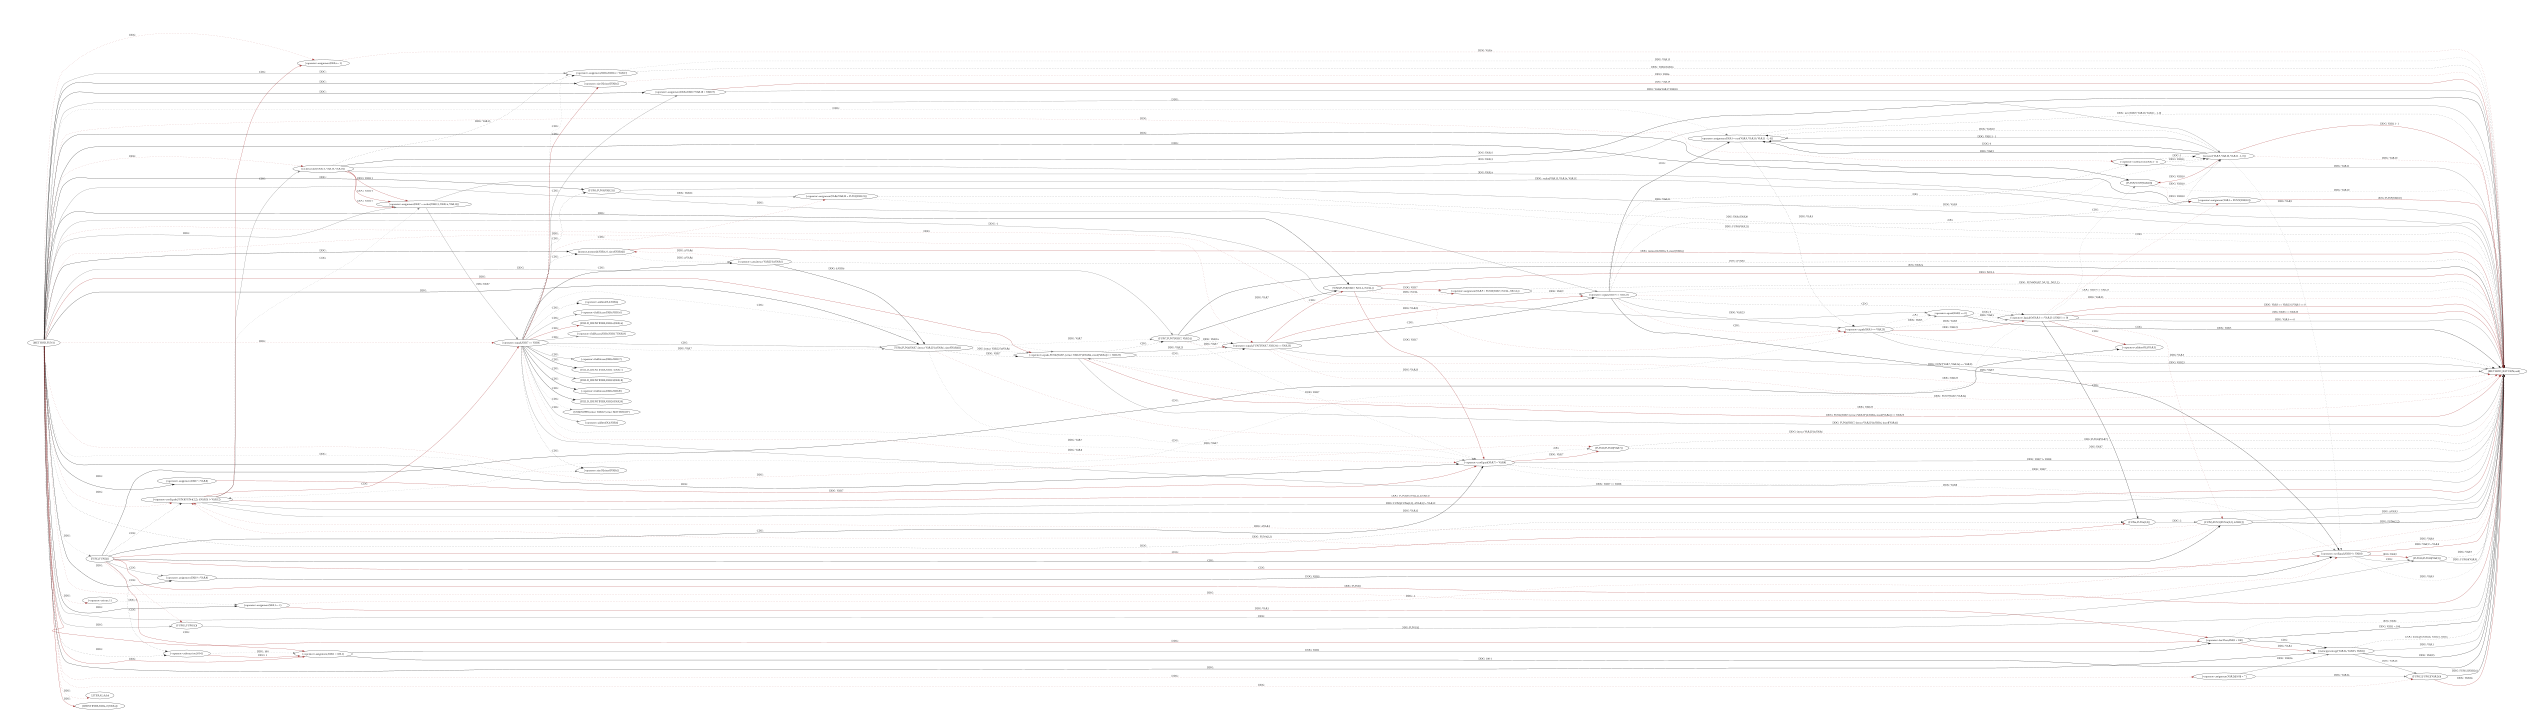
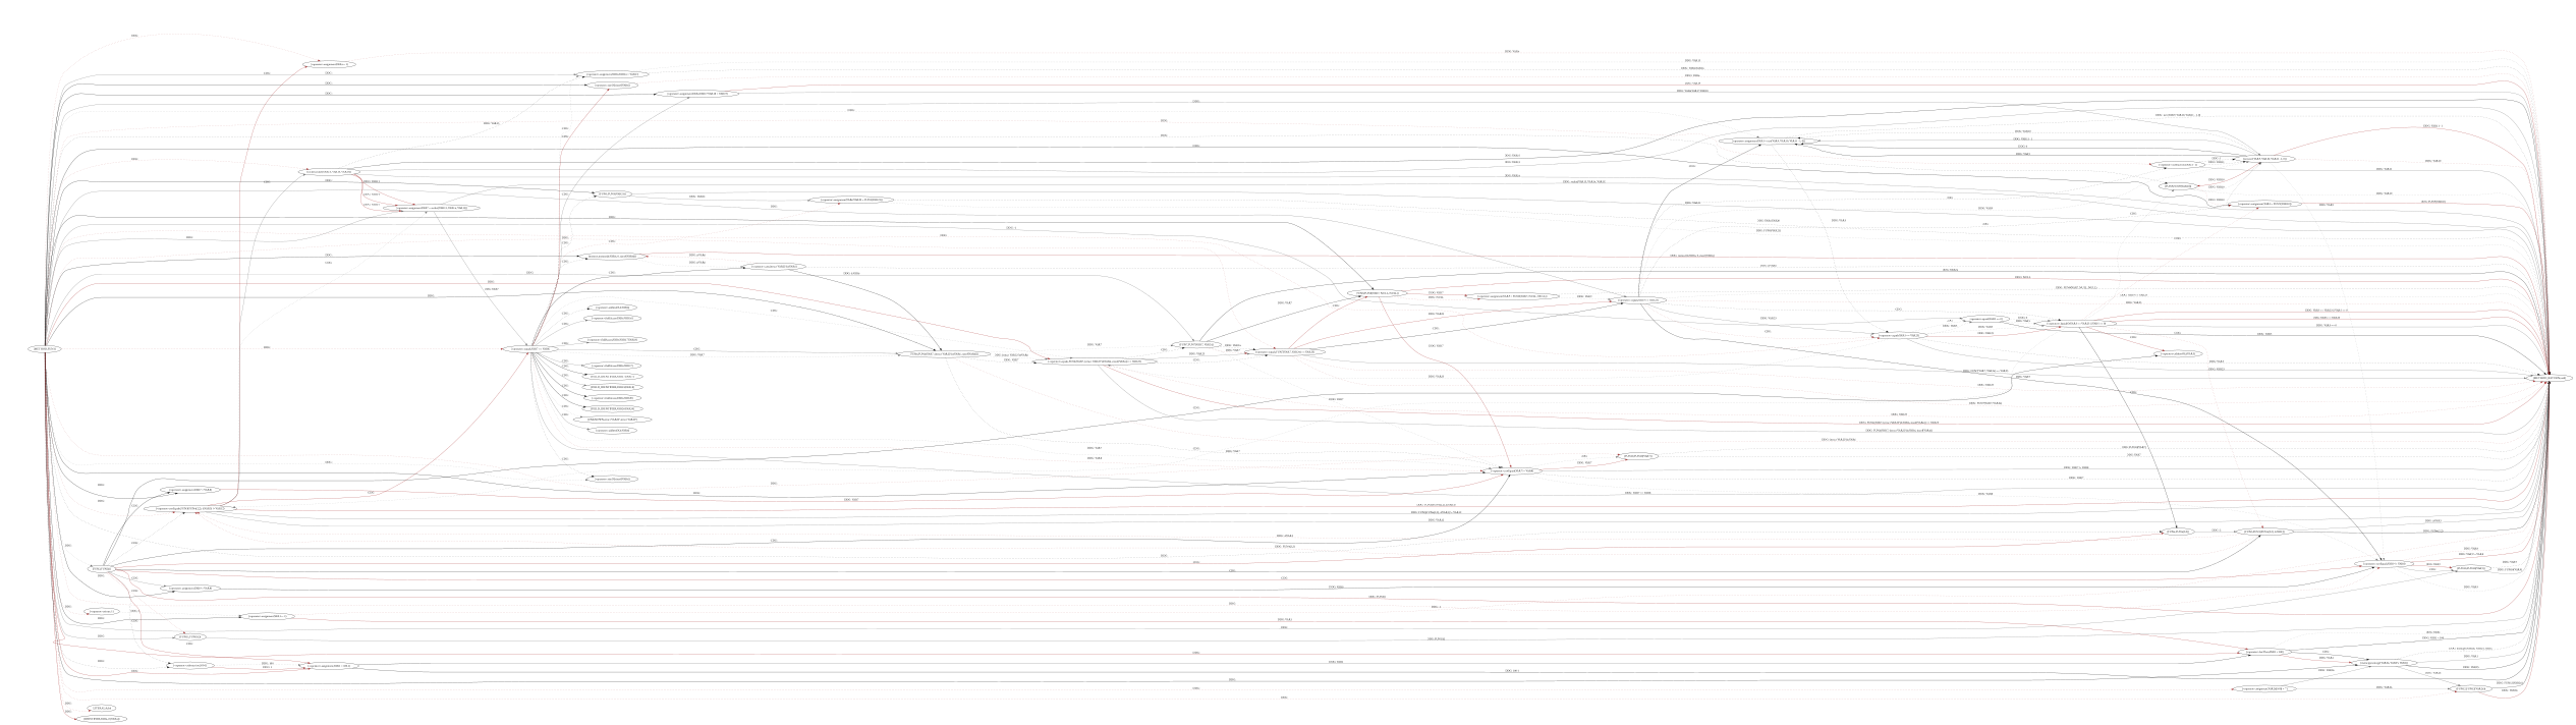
  digraph {
    fontname="EB Garamond"
    rankdir=LR
    node [fontname="EB Garamond"]
    edge [color=gray40 fontname="EB Garamond" style=solid]
    n1 [label="(METHOD,FUN1)"]
    n2 [label="(<operator>.assignment,VAR1 = -1)"]
    n3 [label="(<operator>.minus,-1)"]
    n4 [label="(FUN2,FUN2())"]
    n5 [label="(<operator>.assignment,VAR7 = VAR8)"]
    n6 [label="(<operator>.assignment,VAR9 = VAR8)"]
    n7 [label="(<operator>.notEquals,FUN3(FUN4(2,2), &VAR3) != VAR12)"]
    n8 [label="(FUN4,FUN4(2,2))"]
    n9 [label="(<operator>.assignment,VAR4 = 1)"]
    n10 [label="(<operator>.assignment,VAR7 = socket(VAR13, VAR14, VAR15))"]
    n11 [label="(socket,socket(VAR13, VAR14, VAR15))"]
    n12 [label="(<operator>.equals,VAR7 == VAR8)"]
    n13 [label="(memset,memset(&VAR6, 0, sizeof(VAR6)))"]
    n14 [label="(<operator>.sizeOf,sizeof(VAR6))"]
    n15 [label="(<operator>.assignment,VAR6.VAR16 = VAR13)"]
    n16 [label="(<operator>.assignment,VAR6.VAR17.VAR18 = VAR19)"]
    n17 [label="(FUN5,FUN5(VAR21))"]
    n18 [label="(<operator>.equals,FUN6(VAR7, (struct VAR22*)&VAR6, sizeof(VAR6)) == VAR23)"]
    n19 [label="(FUN6,FUN6(VAR7, (struct VAR22*)&VAR6, sizeof(VAR6)))"]
    n20 [label="(<operator>.sizeOf,sizeof(VAR6))"]
    n21 [label="(<operator>.equals,FUN7(VAR7, VAR24) == VAR23)"]
    n22 [label="(FUN7,FUN7(VAR7, VAR24))"]
    n23 [label="(FUN8,FUN8(VAR7, NULL, NULL))"]
    n24 [label="(<operator>.equals,VAR9 == VAR23)"]
    n25 [label="(<operator>.assignment,VAR5 = recv(VAR9, VAR10, VAR11 - 1, 0))"]
    n26 [label="(recv,recv(VAR9, VAR10, VAR11 - 1, 0))"]
    n27 [label="(<operator>.subtraction,VAR11 - 1)"]
    n28 [label="(<operator>.equals,VAR5 == VAR23)"]
    n29 [label="(<operator>.equals,VAR5 == 0)"]
    n30 [label="(<operator>.assignment,VAR1 = FUN9(VAR10))"]
    n31 [label="(FUN9,FUN9(VAR10))"]
    n32 [label="(LITERAL,0,do)"]
    n33 [label="(<operator>.notEquals,VAR7 != VAR8)"]
    n34 [label="(FUN10,FUN10(VAR7))"]
    n35 [label="(<operator>.notEquals,VAR9 != VAR8)"]
    n36 [label="(FUN10,FUN10(VAR9))"]
    n37 [label="(IDENTIFIER,VAR4,if (VAR4))"]
    n38 [label="(FUN11,FUN11())"]
    n39 [label="(<operator>.assignment,VAR1 = 100-1)"]
    n40 [label="(<operator>.subtraction,100-1)"]
    n41 [label="(<operator>.assignment,VAR26[100] = \"\")"]
    n42 [label="(<operator>.lessThan,VAR1 < 100)"]
    n43 [label="(memcpy,memcpy(VAR26, VAR25, VAR1))"]
    n44 [label="(FUN12,FUN12(VAR26))"]
    n45 [label="(METHOD_RETURN,void)"]
    n46 [label="(FUN3,FUN3(FUN4(2,2), &VAR3))"]
    n47 [label="(<operator>.addressOf,&VAR3)"]
    n48 [label="(<operator>.assignment,VAR6.VAR20 = FUN5(VAR21))"]
    n49 [label="(<operator>.cast,(struct VAR22*)&VAR6)"]
    n50 [label="(<operator>.addressOf,&VAR6)"]
    n51 [label="(<operator>.fieldAccess,VAR6.VAR16)"]
-   n52 [label="(FIELD_IDENTIFIER,VAR16,VAR16)"]
    n53 [label="(<operator>.fieldAccess,VAR6.VAR17.VAR18)"]
    n54 [label="(<operator>.fieldAccess,VAR6.VAR17)"]
    n55 [label="(FIELD_IDENTIFIER,VAR17,VAR17)"]
    n56 [label="(FIELD_IDENTIFIER,VAR18,VAR18)"]
    n57 [label="(<operator>.fieldAccess,VAR6.VAR20)"]
    n58 [label="(FIELD_IDENTIFIER,VAR20,VAR20)"]
-   n59 [label="(UNKNOWN,struct VAR22*,struct METHOD22*)"]
+   n59 [label="(UNKNOWN,struct VAR22*,struct VAR22*)"]
    n60 [label="(<operator>.addressOf,&VAR6)"]
    n61 [label="(<operator>.assignment,VAR9 = FUN8(VAR7, NULL, NULL))"]
    n62 [label="(<operator>.logicalOr,VAR5 == VAR23 || VAR5 == 0)"]
    n1 -> n2 [color=black label="DDG: "]
    n1 -> n3 [color=brown label="DDG: " style=dotted]
    n1 -> n4 [label="DDG: " style=dotted]
    n1 -> n5 [color=black label="DDG: "]
    n1 -> n6 [color=black label="DDG: "]
    n1 -> n7 [color=brown label="DDG: " style=dotted]
    n1 -> n8 [color=black label="DDG: " style=dotted]
    n1 -> n9 [color=brown label="DDG: " style=dotted]
    n1 -> n10 [label="DDG: "]
    n1 -> n11 [color=brown label="DDG: " style=dotted]
    n1 -> n12 [color=brown label="DDG: " style=dotted]
    n1 -> n13 [color=black label="DDG: "]
    n1 -> n14 [label="DDG: " style=dotted]
    n1 -> n15 [label="DDG: "]
    n1 -> n16 [color=black label="DDG: "]
    n1 -> n17 [color=black label="DDG: "]
    n1 -> n18 [color=brown label="DDG: "]
    n1 -> n19 [color=black label="DDG: "]
    n1 -> n20 [color=black label="DDG: "]
    n1 -> n21 [color=brown label="DDG: " style=dotted]
    n1 -> n22 [label="DDG: "]
    n1 -> n23 [color=black label="DDG: "]
    n1 -> n24 [label="DDG: "]
    n1 -> n25 [label="DDG: " style=dotted]
    n1 -> n26 [label="DDG: "]
    n1 -> n27 [color=brown label="DDG: " style=dotted]
    n1 -> n28 [color=brown label="DDG: " style=dotted]
    n1 -> n29 [label="DDG: -1"]
    n1 -> n30 [color=black label="DDG: "]
-   n1 -> n31 [color=black label="DDG: "]
+   n1 -> n31 [color=black label="DDG: " style=dotted]
    n1 -> n32 [color=brown label="DDG: " style=dotted]
    n1 -> n33 [color=black label="DDG: "]
    n1 -> n34 [color=brown label="DDG: " style=dotted]
    n1 -> n35 [color=brown label="DDG: " style=dotted]
    n1 -> n36 [label="DDG: "]
    n1 -> n37 [color=brown label="DDG: "]
    n1 -> n38 [label="DDG: "]
    n1 -> n39 [color=brown label="DDG: "]
    n1 -> n40 [color=black label="DDG: " style=dotted]
    n1 -> n41 [color=brown label="DDG: " style=dotted]
    n1 -> n42 [color=brown label="DDG: "]
    n1 -> n43 [color=black label="DDG: "]
    n1 -> n44 [color=brown label="DDG: " style=dotted]
    n2 -> n42 [color=brown label="DDG: VAR1"]
    n2 -> n45 [color=brown label="DDG: -1" style=dotted]
    n3 -> n2 [label="DDG: 1" style=dotted]
+   n4 -> n5 [color=black label="CDG: "]
    n4 -> n6 [label="CDG: "]
    n4 -> n7 [color=black label="CDG: " style=dotted]
    n4 -> n8 [color=brown label="CDG: "]
    n4 -> n33 [color=black label="CDG: "]
    n4 -> n35 [color=brown label="CDG: "]
    n4 -> n38 [color=brown label="CDG: " style=dotted]
    n4 -> n39 [color=brown label="CDG: "]
    n4 -> n40 [color=black label="CDG: " style=dotted]
    n4 -> n45 [color=brown label="DDG: FUN2()"]
    n4 -> n46 [color=black label="CDG: "]
    n4 -> n47 [color=black label="CDG: "]
    n5 -> n33 [color=brown label="DDG: VAR7"]
    n6 -> n35 [color=black label="DDG: VAR9"]
    n7 -> n9 [color=brown label="CDG: "]
    n7 -> n10 [label="CDG: " style=dotted]
    n7 -> n11 [label="CDG: "]
    n7 -> n12 [color=brown label="CDG: "]
    n7 -> n45 [label="DDG: FUN3(FUN4(2,2), &VAR3) != VAR12"]
    n7 -> n45 [label="DDG: VAR12"]
    n7 -> n45 [color=brown label="DDG: FUN3(FUN4(2,2), &VAR3)"]
    n8 -> n46 [label="DDG: 2"]
    n9 -> n45 [color=brown label="DDG: VAR4" style=dotted]
    n10 -> n12 [label="DDG: VAR7"]
    n10 -> n45 [label="DDG: socket(VAR13, VAR14, VAR15)"]
    n11 -> n10 [color=brown label="DDG: VAR13"]
    n11 -> n10 [color=brown label="DDG: VAR14"]
    n11 -> n10 [color=brown label="DDG: VAR15"]
    n11 -> n15 [color=black label="DDG: VAR13" style=dotted]
    n11 -> n45 [color=black label="DDG: VAR15"]
    n11 -> n45 [label="DDG: VAR13"]
    n11 -> n45 [label="DDG: VAR14"]
    n12 -> n13 [color=black label="CDG: " style=dotted]
    n12 -> n14 [color=black label="CDG: " style=dotted]
    n12 -> n15 [label="CDG: " style=dotted]
    n12 -> n16 [label="CDG: "]
    n12 -> n17 [color=black label="CDG: " style=dotted]
    n12 -> n18 [label="CDG: " style=dotted]
    n12 -> n19 [label="DDG: VAR7" style=dotted]
    n12 -> n19 [label="CDG: "]
    n12 -> n20 [color=brown label="CDG: "]
    n12 -> n33 [label="DDG: VAR7" style=dotted]
    n12 -> n33 [color=brown label="DDG: VAR8" style=dotted]
    n12 -> n45 [label="DDG: VAR7 == VAR8"]
    n12 -> n48 [color=brown label="CDG: " style=dotted]
    n12 -> n49 [color=black label="CDG: "]
    n12 -> n50 [color=black label="CDG: " style=dotted]
    n12 -> n51 [label="CDG: "]
-   n12 -> n52 [color=brown label="CDG: "]
    n12 -> n53 [label="CDG: "]
    n12 -> n54 [label="CDG: "]
    n12 -> n55 [color=black label="CDG: "]
    n12 -> n56 [label="CDG: "]
    n12 -> n57 [color=black label="CDG: "]
    n12 -> n58 [color=black label="CDG: "]
    n12 -> n59 [label="CDG: " style=dotted]
    n12 -> n60 [label="CDG: "]
    n13 -> n45 [color=brown label="DDG: memset(&VAR6, 0, sizeof(VAR6))"]
    n13 -> n49 [label="DDG: &VAR6" style=dotted]
    n15 -> n45 [color=black label="DDG: VAR6.VAR16" style=dotted]
    n15 -> n45 [label="DDG: VAR13" style=dotted]
    n16 -> n45 [color=brown label="DDG: VAR19"]
    n16 -> n45 [label="DDG: VAR6.VAR17.VAR18"]
    n17 -> n45 [label="DDG: VAR21"]
    n17 -> n48 [label="DDG: VAR21"]
    n18 -> n21 [label="DDG: VAR23"]
    n18 -> n21 [color=black label="CDG: " style=dotted]
    n18 -> n22 [color=black label="CDG: " style=dotted]
    n18 -> n45 [label="DDG: FUN6(VAR7, (struct VAR22*)&VAR6, sizeof(VAR6))"]
    n18 -> n45 [color=brown label="DDG: VAR23" style=dotted]
    n18 -> n45 [color=brown label="DDG: FUN6(VAR7, (struct VAR22*)&VAR6, sizeof(VAR6)) == VAR23"]
    n19 -> n18 [color=black label="DDG: VAR7" style=dotted]
    n19 -> n18 [label="DDG: (struct VAR22*)&VAR6" style=dotted]
    n19 -> n22 [label="DDG: VAR7" style=dotted]
-   n19 -> n33 [label="DDG: VAR7" style=dotted]
+   n19 -> n33 [color=black label="DDG: VAR7" style=dotted]
    n19 -> n45 [color=brown label="DDG: (struct VAR22*)&VAR6" style=dotted]
    n20 -> n45 [color=brown label="DDG: VAR6" style=dotted]
    n21 -> n23 [color=brown label="CDG: "]
    n21 -> n24 [color=brown label="DDG: VAR23"]
    n21 -> n24 [color=black label="CDG: "]
    n21 -> n45 [color=brown label="DDG: VAR23" style=dotted]
    n21 -> n45 [color=brown label="DDG: FUN7(VAR7, VAR24)" style=dotted]
    n21 -> n45 [label="DDG: FUN7(VAR7, VAR24) == VAR23"]
    n22 -> n21 [color=brown label="DDG: VAR7" style=dotted]
    n22 -> n21 [color=black label="DDG: VAR24" style=dotted]
    n22 -> n23 [color=black label="DDG: VAR7"]
    n22 -> n33 [label="DDG: VAR7" style=dotted]
    n22 -> n45 [color=black label="DDG: VAR24"]
    n23 -> n33 [color=brown label="DDG: VAR7"]
    n23 -> n45 [color=brown label="DDG: NULL"]
    n23 -> n61 [color=brown label="DDG: VAR7"]
    n23 -> n61 [color=brown label="DDG: NULL" style=dotted]
    n24 -> n25 [color=black label="CDG: "]
    n24 -> n26 [label="DDG: VAR9" style=dotted]
    n24 -> n26 [color=black label="CDG: " style=dotted]
    n24 -> n27 [color=black label="CDG: " style=dotted]
    n24 -> n28 [label="DDG: VAR23"]
    n24 -> n28 [color=brown label="CDG: " style=dotted]
    n24 -> n35 [color=black label="DDG: VAR9"]
    n24 -> n45 [label="DDG: VAR9 == VAR23" style=dotted]
    n24 -> n45 [color=brown label="DDG: VAR23" style=dotted]
    n24 -> n62 [color=black label="CDG: " style=dotted]
    n25 -> n28 [color=black label="DDG: VAR5" style=dotted]
    n25 -> n45 [color=black label="DDG: recv(VAR9, VAR10, VAR11 - 1, 0)" style=dotted]
    n26 -> n25 [color=black label="DDG: VAR9"]
    n26 -> n25 [color=black label="DDG: VAR10" style=dotted]
    n26 -> n25 [label="DDG: VAR11 - 1"]
    n26 -> n25 [color=black label="DDG: 0"]
    n26 -> n31 [color=brown label="DDG: VAR10"]
    n26 -> n35 [label="DDG: VAR9" style=dotted]
    n26 -> n45 [color=brown label="DDG: VAR10" style=dotted]
    n26 -> n45 [color=brown label="DDG: VAR11 - 1"]
    n27 -> n26 [color=black label="DDG: VAR11" style=dotted]
    n27 -> n26 [color=black label="DDG: 1" style=dotted]
    n27 -> n45 [label="DDG: VAR11"]
    n28 -> n18 [label="DDG: VAR23" style=dotted]
    n28 -> n29 [label="DDG: VAR5" style=dotted]
    n28 -> n29 [label="CDG: " style=dotted]
    n28 -> n45 [label="DDG: VAR23"]
    n28 -> n45 [color=black label="DDG: VAR5" style=dotted]
    n28 -> n62 [label="DDG: VAR5" style=dotted]
    n28 -> n62 [color=brown label="DDG: VAR23"]
    n29 -> n45 [color=black label="DDG: VAR5"]
    n29 -> n62 [label="DDG: VAR5" style=dotted]
    n29 -> n62 [label="DDG: 0" style=dotted]
    n30 -> n45 [color=brown label="DDG: FUN9(VAR10)"]
    n31 -> n26 [label="DDG: VAR10" style=dotted]
    n31 -> n30 [color=brown label="DDG: VAR10" style=dotted]
    n31 -> n45 [label="DDG: VAR10" style=dotted]
    n33 -> n34 [color=brown label="DDG: VAR7"]
    n33 -> n34 [label="CDG: " style=dotted]
    n33 -> n35 [label="DDG: VAR8" style=dotted]
    n33 -> n45 [label="DDG: VAR7 != VAR8"]
    n33 -> n45 [color=black label="DDG: VAR7" style=dotted]
    n34 -> n45 [color=black label="DDG: VAR7" style=dotted]
    n34 -> n45 [color=black label="DDG: FUN10(VAR7)" style=dotted]
    n35 -> n36 [color=brown label="DDG: VAR9"]
    n35 -> n36 [label="CDG: "]
    n35 -> n45 [color=brown label="DDG: VAR9 != VAR8"]
    n35 -> n45 [label="DDG: VAR9" style=dotted]
    n35 -> n45 [color=brown label="DDG: VAR8" style=dotted]
    n36 -> n45 [label="DDG: FUN10(VAR9)"]
    n36 -> n45 [color=black label="DDG: VAR9" style=dotted]
    n38 -> n45 [label="DDG: FUN11()"]
    n39 -> n42 [color=black label="DDG: VAR1"]
    n39 -> n45 [color=black label="DDG: 100-1"]
    n40 -> n39 [label="DDG: 100" style=dotted]
    n40 -> n39 [color=brown label="DDG: 1"]
    n41 -> n43 [label="DDG: VAR26"]
    n41 -> n44 [label="DDG: VAR26"]
    n42 -> n43 [color=brown label="DDG: VAR1"]
    n42 -> n43 [color=black label="CDG: "]
    n42 -> n45 [label="DDG: VAR1" style=dotted]
    n42 -> n45 [color=black label="DDG: VAR1 < 100"]
    n43 -> n44 [label="DDG: VAR26"]
    n43 -> n45 [color=black label="DDG: memcpy(VAR26, VAR25, VAR1)" style=dotted]
    n43 -> n45 [label="DDG: VAR1"]
    n43 -> n45 [color=black label="DDG: VAR25"]
    n44 -> n45 [color=black label="DDG: FUN12(VAR26)"]
    n44 -> n45 [color=brown label="DDG: VAR26"]
    n46 -> n7 [color=brown label="DDG: FUN4(2,2)" style=dotted]
    n46 -> n7 [color=brown label="DDG: &VAR3" style=dotted]
    n46 -> n45 [color=black label="DDG: FUN4(2,2)"]
    n46 -> n45 [label="DDG: &VAR3"]
    n48 -> n45 [label="DDG: FUN5(VAR21)" style=dotted]
    n48 -> n45 [color=black label="DDG: VAR6.VAR20" style=dotted]
    n49 -> n13 [color=brown label="DDG: &VAR6" style=dotted]
    n49 -> n19 [color=black label="DDG: &VAR6"]
    n49 -> n45 [color=black label="DDG: &VAR6" style=dotted]
    n61 -> n24 [label="DDG: VAR9" style=dotted]
    n61 -> n45 [color=black label="DDG: FUN8(VAR7, NULL, NULL)" style=dotted]
    n62 -> n7 [label="CDG: " style=dotted]
    n62 -> n8 [color=black label="CDG: "]
    n62 -> n30 [color=brown label="CDG: " style=dotted]
    n62 -> n31 [label="CDG: " style=dotted]
    n62 -> n45 [color=brown label="DDG: VAR5 == VAR23"]
    n62 -> n45 [label="DDG: VAR5 == 0"]
    n62 -> n45 [color=brown label="DDG: VAR5 == VAR23 || VAR5 == 0"]
    n62 -> n46 [color=brown label="CDG: " style=dotted]
    n62 -> n47 [color=brown label="CDG: "]
  }
